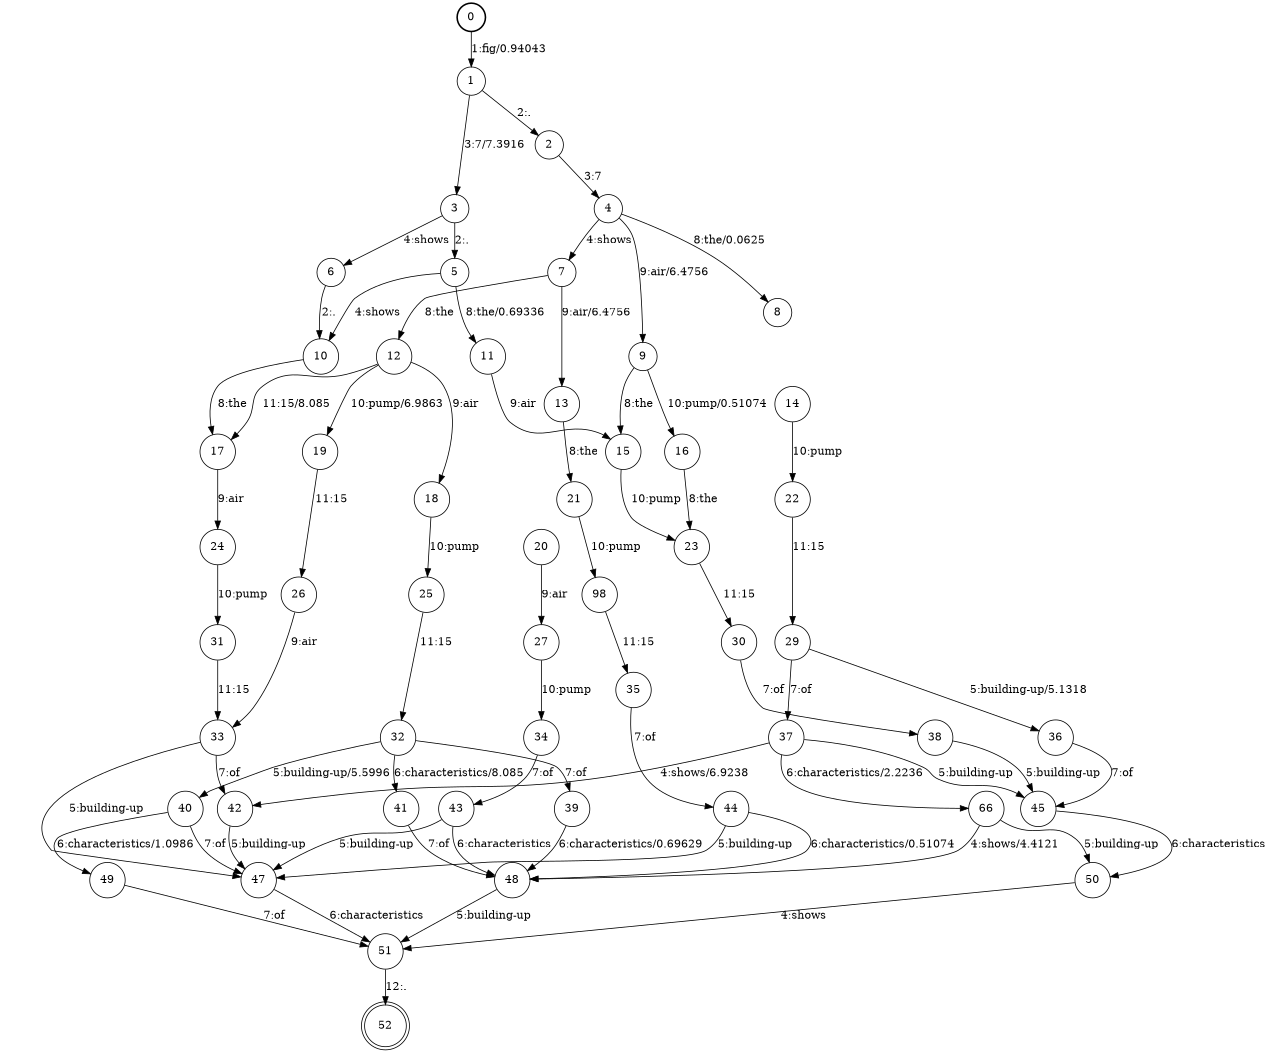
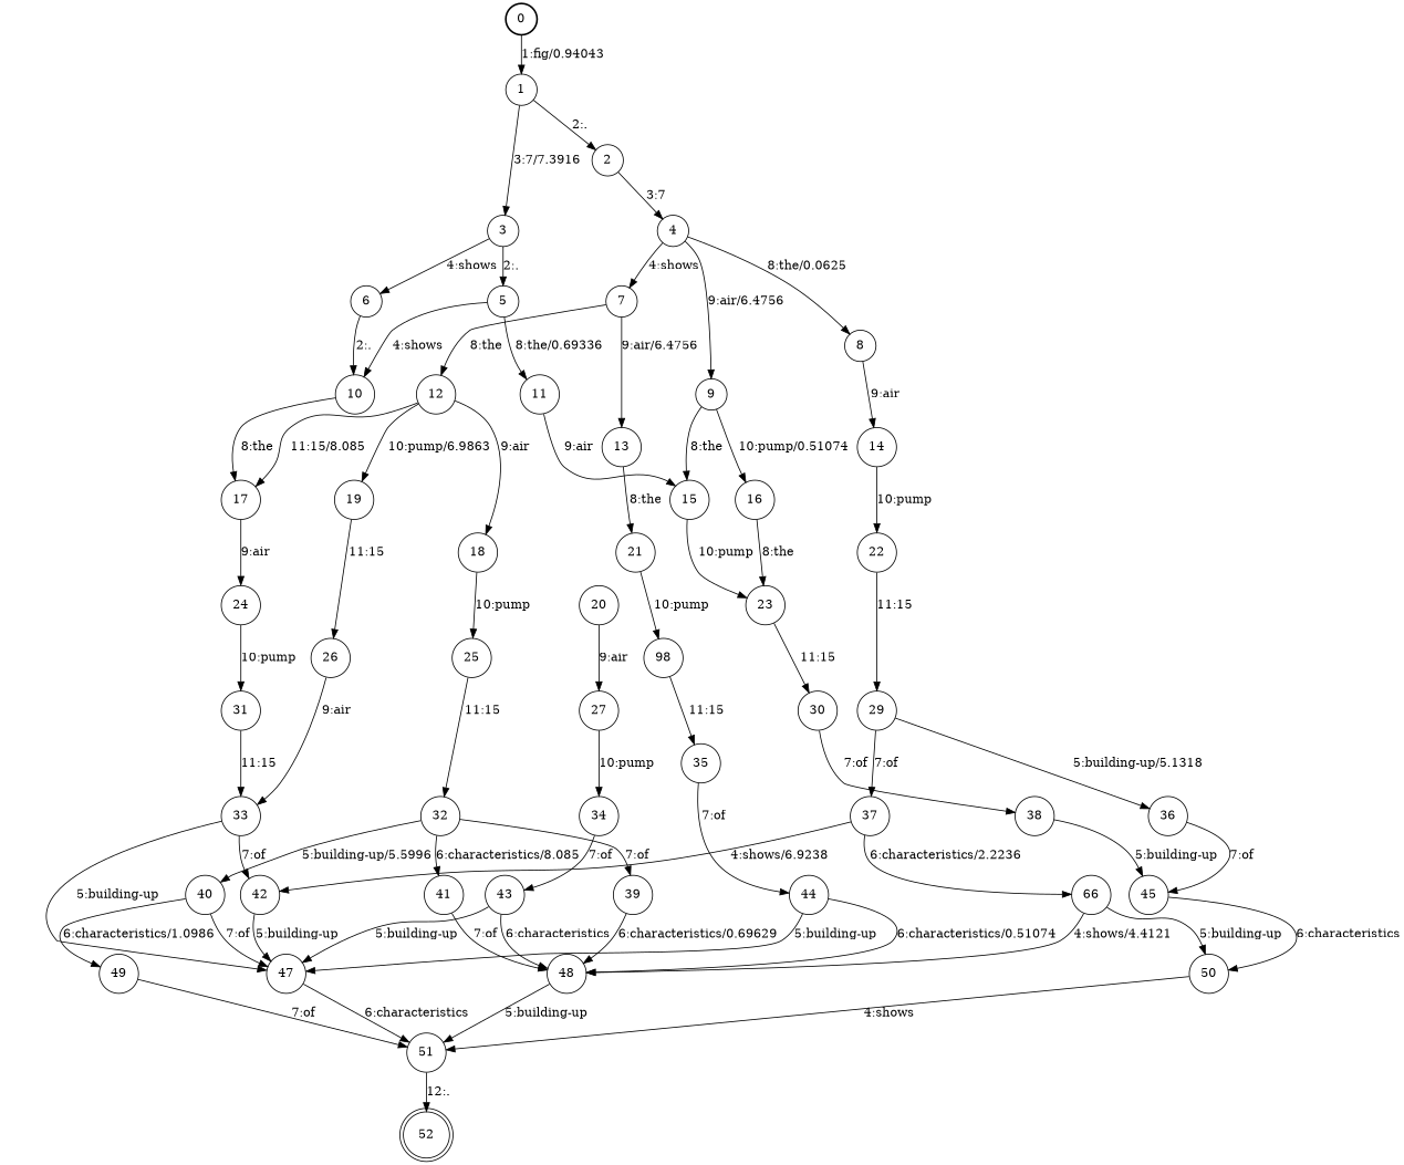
  digraph {
    nodesep=0.25
    rankdir=TB
    ranksep=0.4
    node [fontsize=14 shape=circle style=solid]
    edge [fontsize=14]
    n1 [label=0 style=bold]
    n2 [label=1]
    n3 [label=2]
    n4 [label=3]
    n5 [label=4]
    n6 [label=5]
    n7 [label=6]
    n8 [label=7]
    n9 [label=8]
    n10 [label=9]
    n11 [label=10]
    n12 [label=11]
    n13 [label=12]
    n14 [label=13]
    n15 [label=14]
    n16 [label=15]
    n17 [label=16]
    n18 [label=17]
    n19 [label=18]
    n20 [label=19]
    n21 [label=21]
    n22 [label=22]
    n23 [label=23]
    n24 [label=24]
    n25 [label=25]
    n26 [label=26]
    n27 [label=20]
    n28 [label=27]
    n29 [label=98]
    n30 [label=29]
    n31 [label=30]
    n32 [label=31]
    n33 [label=32]
    n34 [label=33]
    n35 [label=34]
    n36 [label=35]
    n37 [label=36]
    n38 [label=37]
    n39 [label=38]
    n40 [label=40]
    n41 [label=41]
    n42 [label=39]
    n43 [label=42]
    n44 [label=47]
    n45 [label=43]
    n46 [label=44]
    n47 [label=45]
    n48 [label=66]
    n49 [label=49]
    n50 [label=48]
    n51 [label=50]
    n52 [label=51]
    n53 [label=52 shape=doublecircle]
    n1 -> n2 [label="1:fig/0.94043"]
    n2 -> n3 [label="2:."]
    n2 -> n4 [label="3:7/7.3916"]
    n3 -> n5 [label="3:7"]
    n4 -> n6 [label="2:."]
    n4 -> n7 [label="4:shows"]
    n5 -> n8 [label="4:shows"]
    n5 -> n9 [label="8:the/0.0625"]
    n5 -> n10 [label="9:air/6.4756"]
    n6 -> n11 [label="4:shows"]
    n6 -> n12 [label="8:the/0.69336"]
    n7 -> n11 [label="2:."]
    n8 -> n13 [label="8:the"]
    n8 -> n14 [label="9:air/6.4756"]
+   n9 -> n15 [label="9:air"]
    n10 -> n16 [label="8:the"]
    n10 -> n17 [label="10:pump/0.51074"]
    n11 -> n18 [label="8:the"]
    n12 -> n16 [label="9:air"]
    n13 -> n18 [label="11:15/8.085"]
    n13 -> n19 [label="9:air"]
    n13 -> n20 [label="10:pump/6.9863"]
    n14 -> n21 [label="8:the"]
    n15 -> n22 [label="10:pump"]
    n16 -> n23 [label="10:pump"]
    n17 -> n23 [label="8:the"]
    n18 -> n24 [label="9:air"]
    n19 -> n25 [label="10:pump"]
    n20 -> n26 [label="11:15"]
    n21 -> n29 [label="10:pump"]
    n22 -> n30 [label="11:15"]
    n23 -> n31 [label="11:15"]
    n24 -> n32 [label="10:pump"]
    n25 -> n33 [label="11:15"]
    n26 -> n34 [label="9:air"]
    n27 -> n28 [label="9:air"]
    n28 -> n35 [label="10:pump"]
    n29 -> n36 [label="11:15"]
    n30 -> n37 [label="5:building-up/5.1318"]
    n30 -> n38 [label="7:of"]
    n31 -> n39 [label="7:of"]
    n32 -> n34 [label="11:15"]
    n33 -> n40 [label="5:building-up/5.5996"]
    n33 -> n41 [label="6:characteristics/8.085"]
    n33 -> n42 [label="7:of"]
    n34 -> n43 [label="7:of"]
    n34 -> n44 [label="5:building-up"]
    n35 -> n45 [label="7:of"]
    n36 -> n46 [label="7:of"]
    n37 -> n47 [label="7:of"]
    n38 -> n43 [label="4:shows/6.9238"]
-   n38 -> n47 [label="5:building-up"]
    n38 -> n48 [label="6:characteristics/2.2236"]
    n39 -> n47 [label="5:building-up"]
    n40 -> n44 [label="7:of"]
    n40 -> n49 [label="6:characteristics/1.0986"]
    n41 -> n50 [label="7:of"]
    n42 -> n50 [label="6:characteristics/0.69629"]
    n43 -> n44 [label="5:building-up"]
    n44 -> n52 [label="6:characteristics"]
    n45 -> n44 [label="5:building-up"]
    n45 -> n50 [label="6:characteristics"]
    n46 -> n44 [label="5:building-up"]
    n46 -> n50 [label="6:characteristics/0.51074"]
    n47 -> n51 [label="6:characteristics"]
    n48 -> n50 [label="4:shows/4.4121"]
    n48 -> n51 [label="5:building-up"]
    n49 -> n52 [label="7:of"]
    n50 -> n52 [label="5:building-up"]
    n51 -> n52 [label="4:shows"]
    n52 -> n53 [label="12:."]
  }
